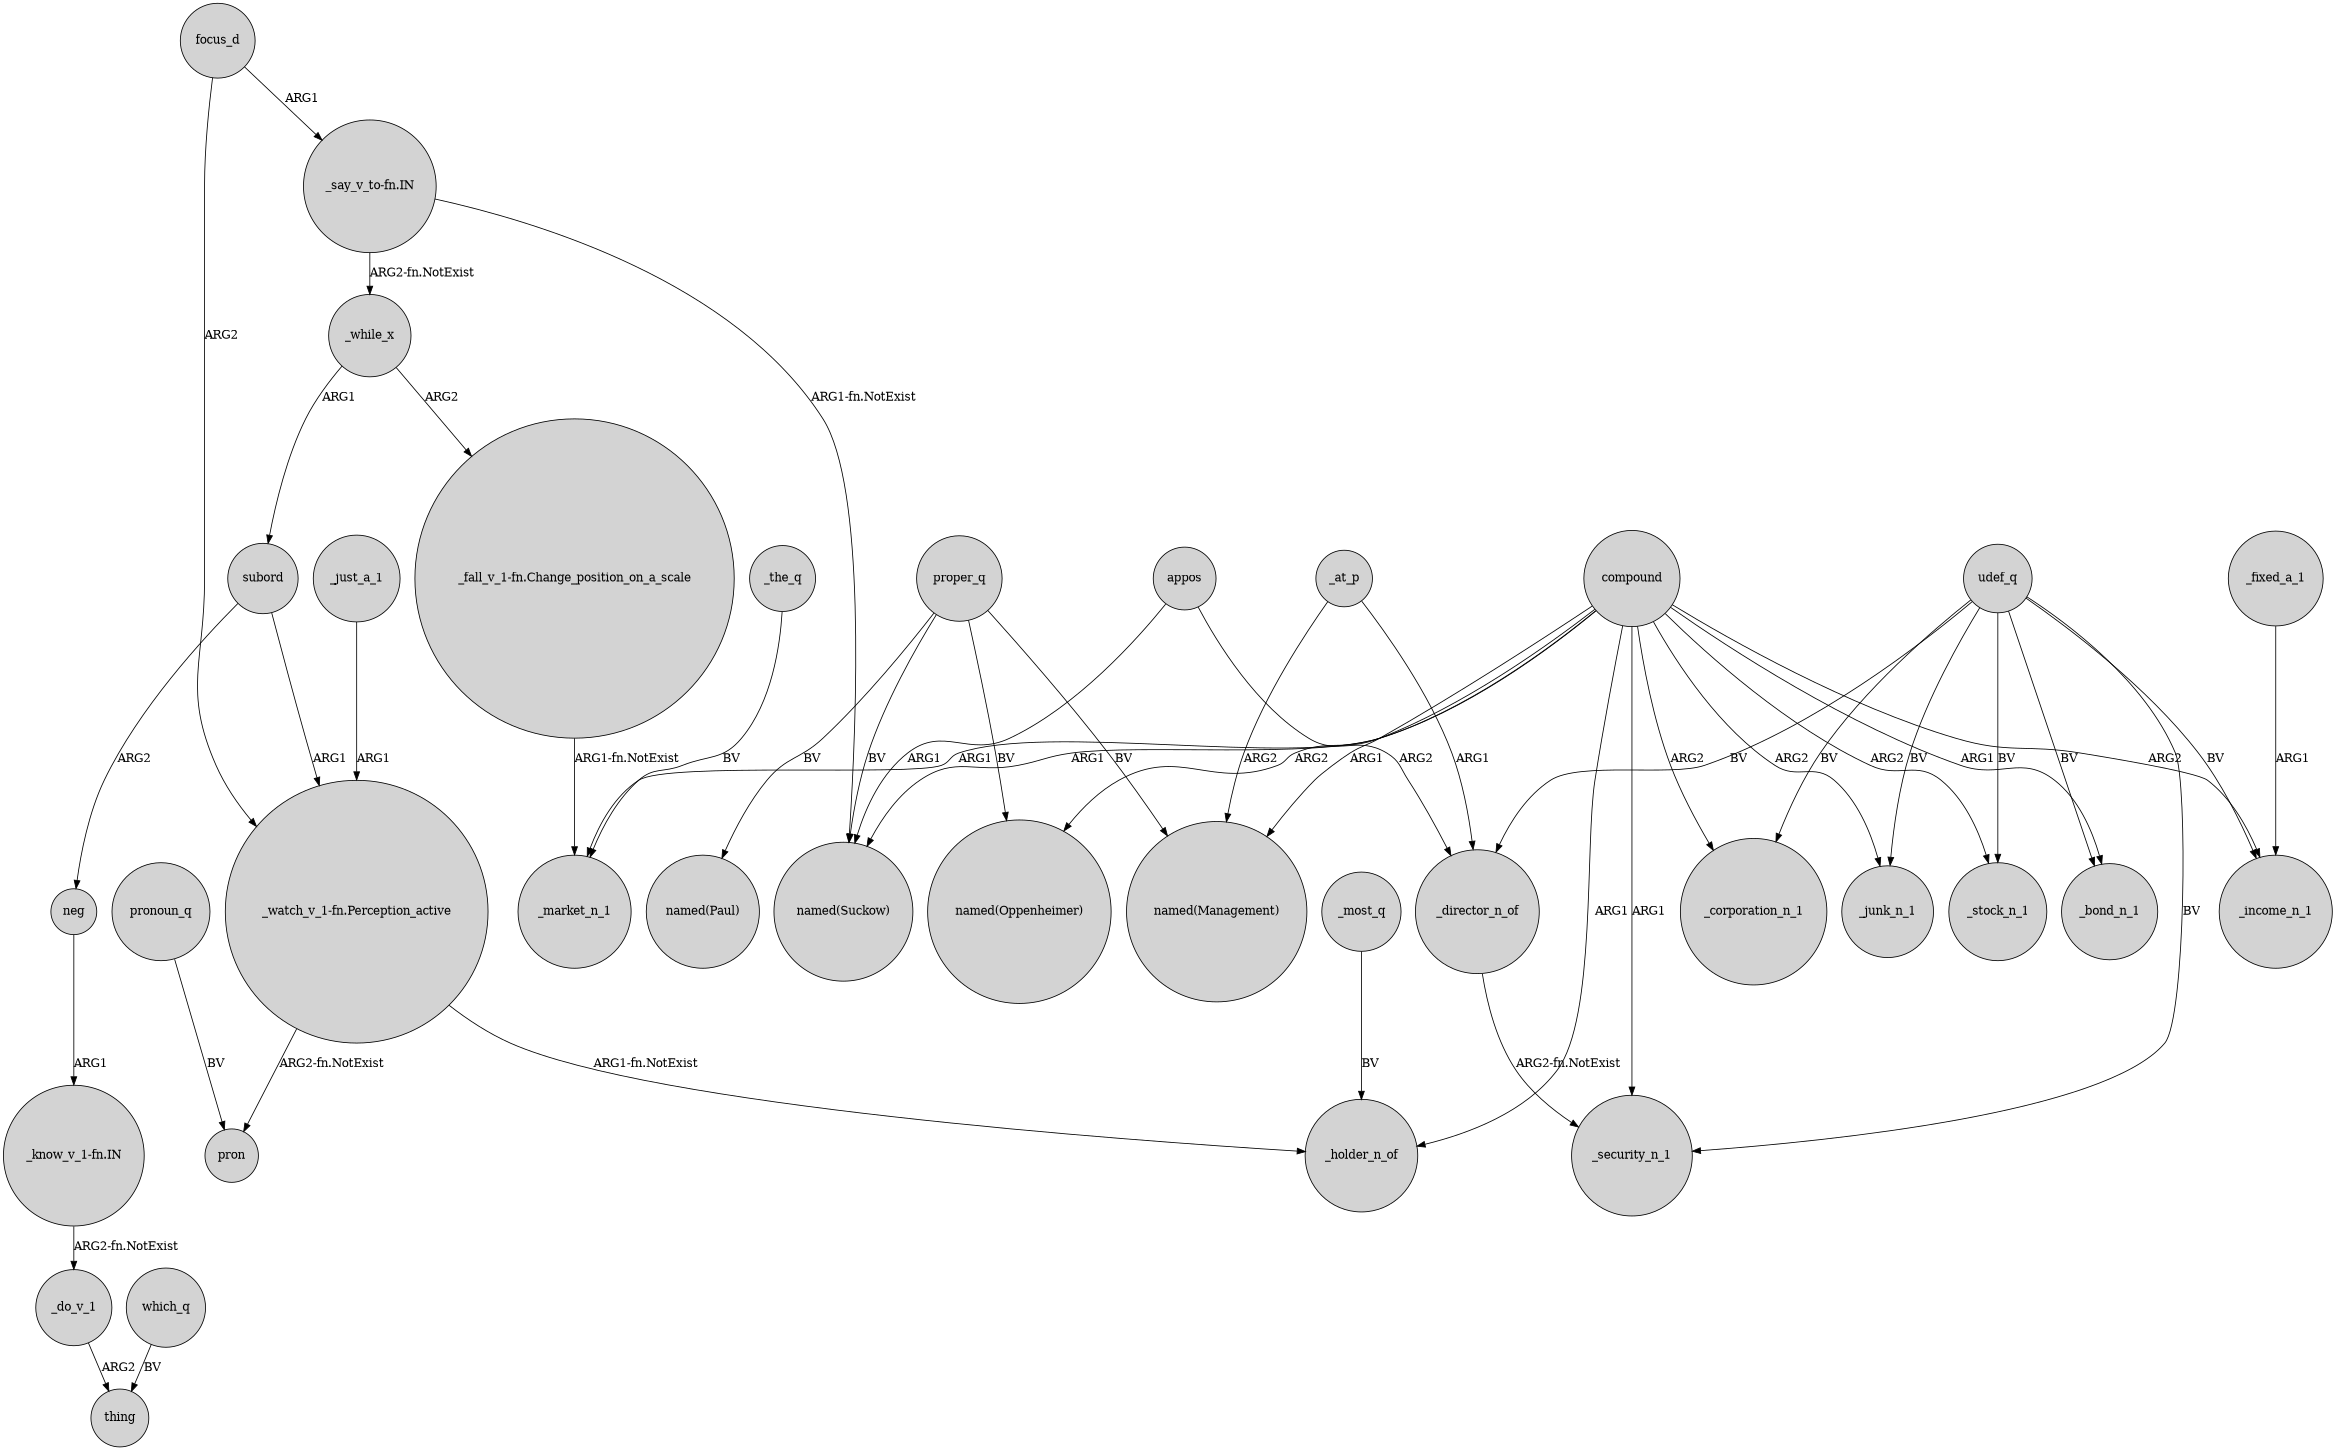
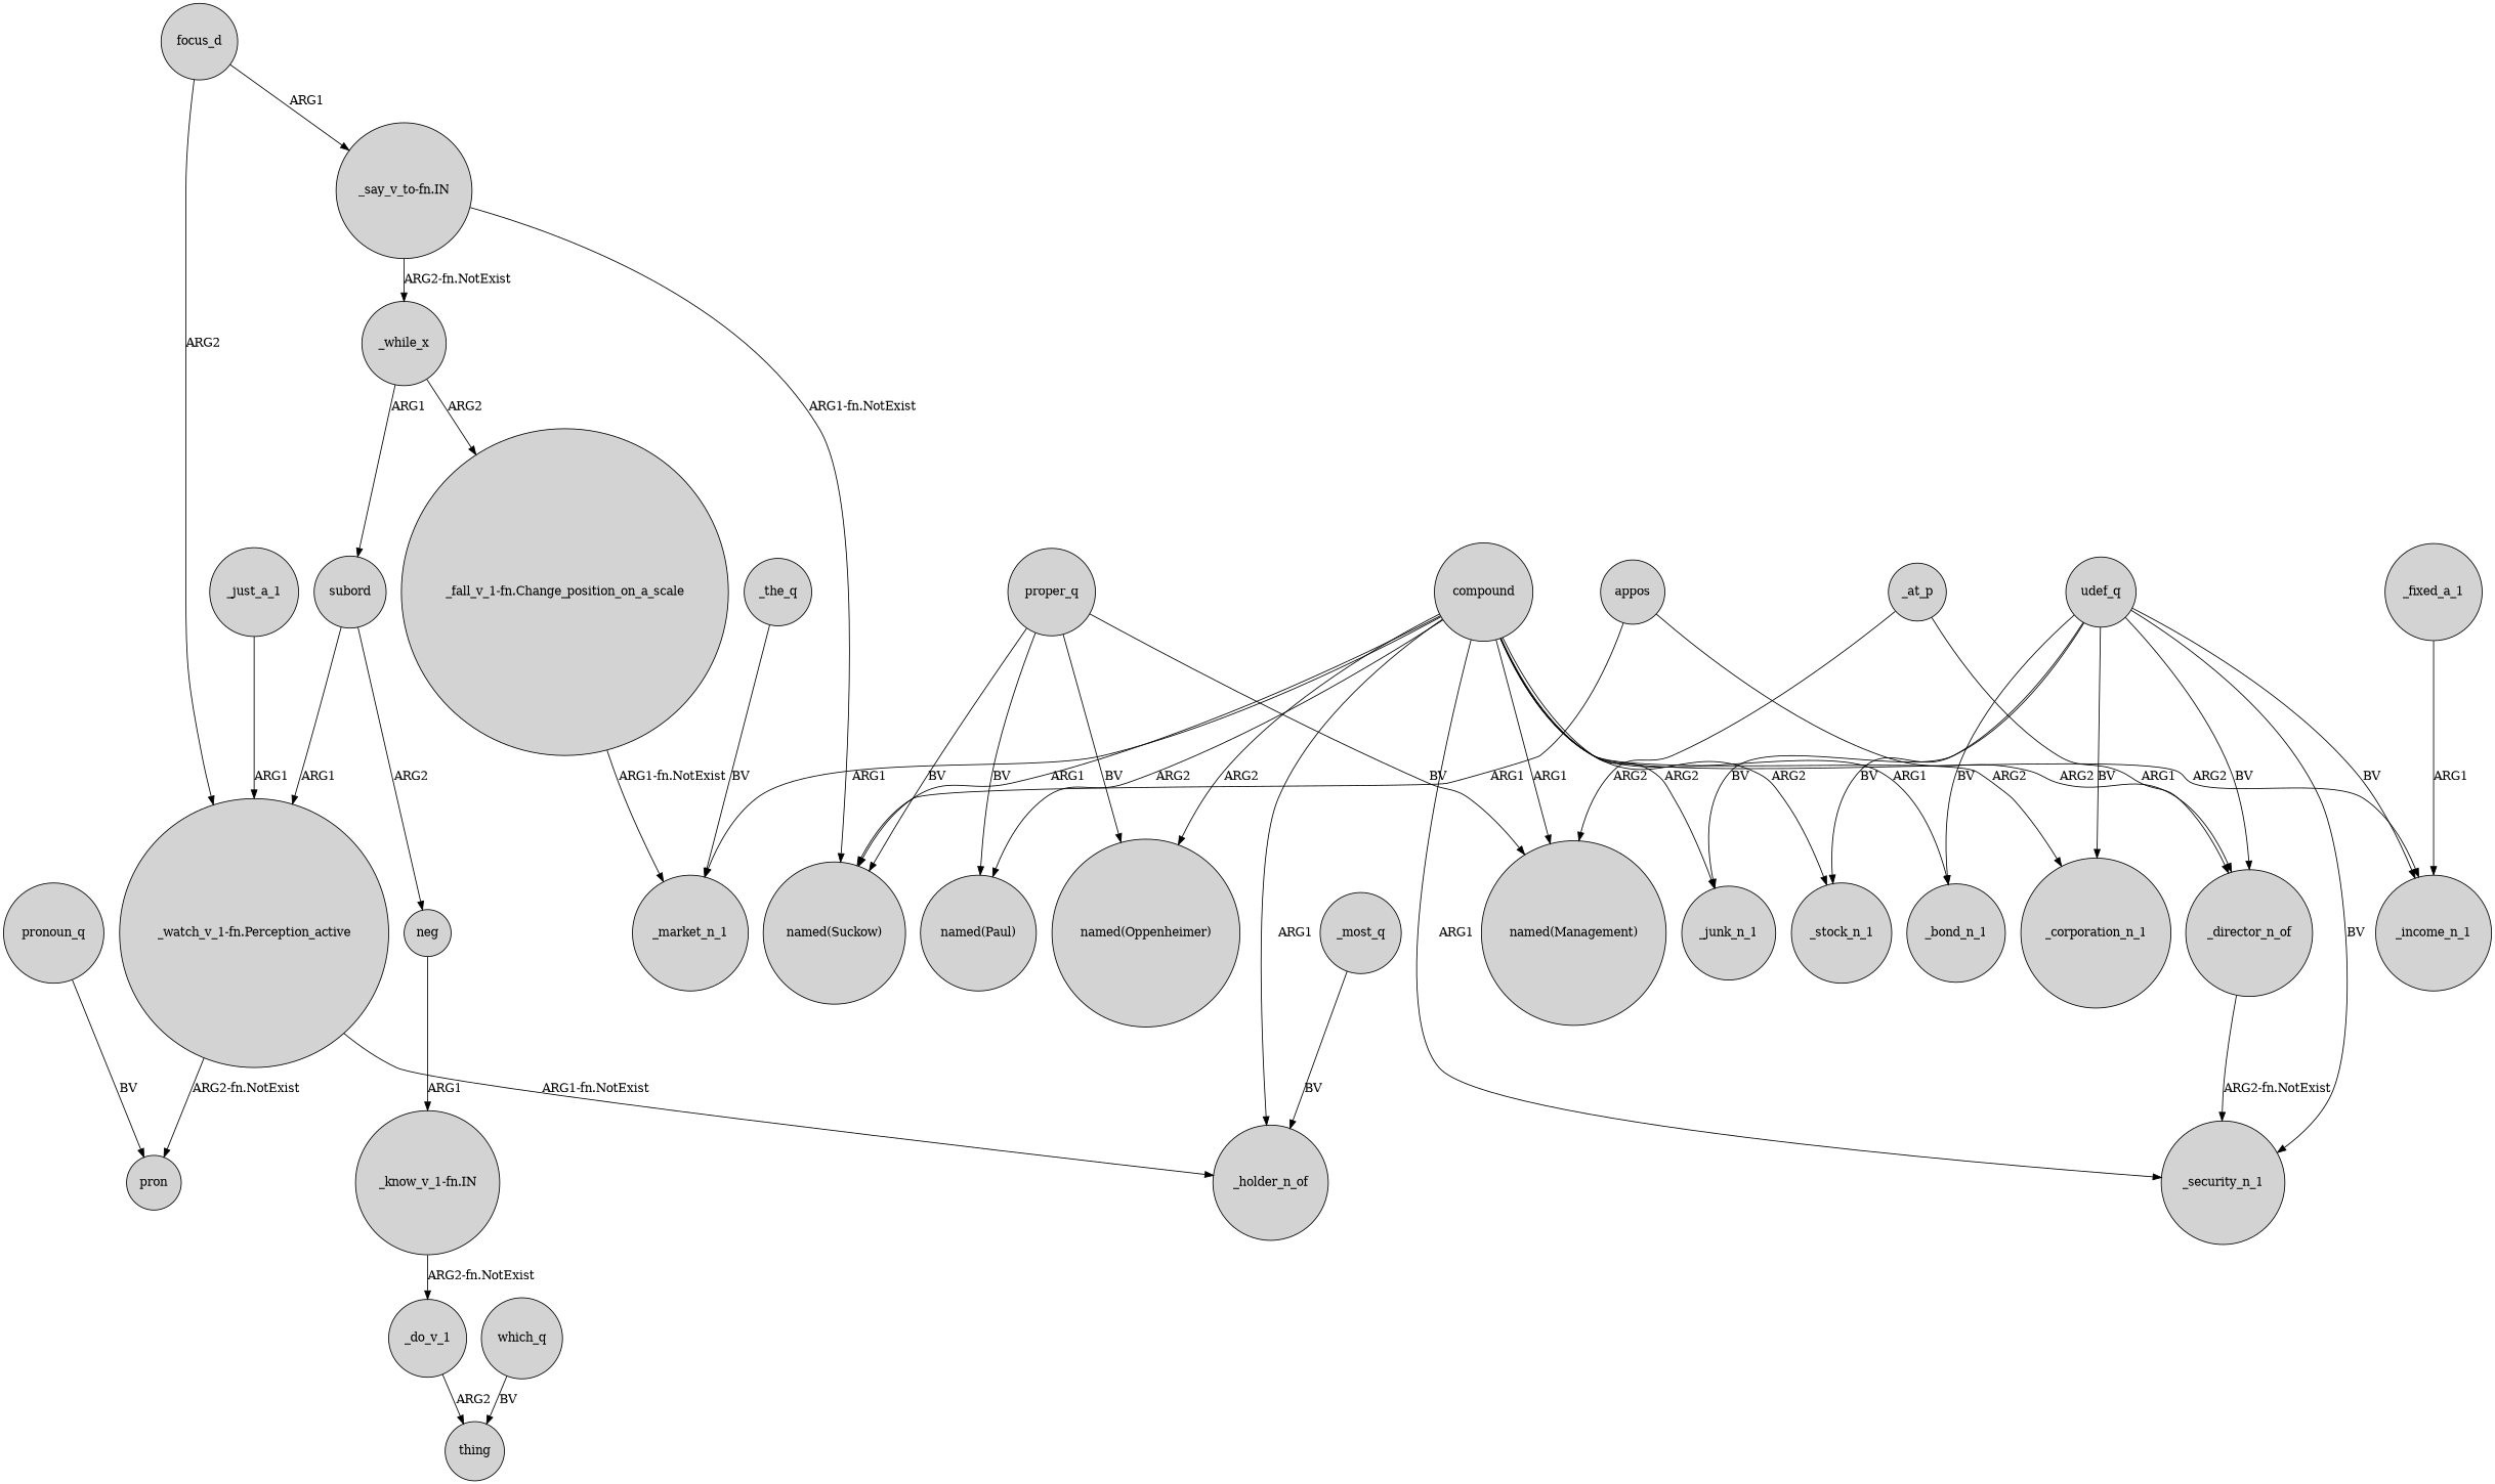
  digraph {
    node [shape=circle style=filled]
    proper_q
    "named(Oppenheimer)"
    "named(Suckow)"
    "named(Management)"
    "named(Paul)"
    compound
    _bond_n_1
    _corporation_n_1
    _junk_n_1
    _holder_n_of
    _security_n_1
    _income_n_1
    _stock_n_1
    _market_n_1
    "_say_v_to-fn.IN"
    _while_x
    subord
    "_fall_v_1-fn.Change_position_on_a_scale"
    "_watch_v_1-fn.Perception_active"
    neg
    pron
    "_know_v_1-fn.IN"
    _at_p
    _director_n_of
    _just_a_1
    udef_q
    pronoun_q
    _do_v_1
    thing
    _most_q
    which_q
    focus_d
    _fixed_a_1
    appos
    _the_q
    proper_q -> "named(Oppenheimer)" [label=BV]
    proper_q -> "named(Suckow)" [label=BV]
    proper_q -> "named(Management)" [label=BV]
    proper_q -> "named(Paul)" [label=BV]
    compound -> "named(Oppenheimer)" [label=ARG2]
    compound -> "named(Suckow)" [label=ARG1]
    compound -> "named(Management)" [label=ARG1]
+   compound -> "named(Paul)" [label=ARG2]
    compound -> _bond_n_1 [label=ARG1]
    compound -> _corporation_n_1 [label=ARG2]
    compound -> _junk_n_1 [label=ARG2]
    compound -> _holder_n_of [label=ARG1]
    compound -> _security_n_1 [label=ARG1]
    compound -> _income_n_1 [label=ARG2]
    compound -> _stock_n_1 [label=ARG2]
    compound -> _market_n_1 [label=ARG1]
    "_say_v_to-fn.IN" -> "named(Suckow)" [label="ARG1-fn.NotExist"]
    "_say_v_to-fn.IN" -> _while_x [label="ARG2-fn.NotExist"]
    _while_x -> subord [label=ARG1]
    _while_x -> "_fall_v_1-fn.Change_position_on_a_scale" [label=ARG2]
    subord -> "_watch_v_1-fn.Perception_active" [label=ARG1]
    subord -> neg [label=ARG2]
    "_fall_v_1-fn.Change_position_on_a_scale" -> _market_n_1 [label="ARG1-fn.NotExist"]
    "_watch_v_1-fn.Perception_active" -> _holder_n_of [label="ARG1-fn.NotExist"]
    "_watch_v_1-fn.Perception_active" -> pron [label="ARG2-fn.NotExist"]
    neg -> "_know_v_1-fn.IN" [label=ARG1]
    "_know_v_1-fn.IN" -> _do_v_1 [label="ARG2-fn.NotExist"]
    _at_p -> "named(Management)" [label=ARG2]
    _at_p -> _director_n_of [label=ARG1]
    _director_n_of -> _security_n_1 [label="ARG2-fn.NotExist"]
    _just_a_1 -> "_watch_v_1-fn.Perception_active" [label=ARG1]
    udef_q -> _bond_n_1 [label=BV]
    udef_q -> _corporation_n_1 [label=BV]
    udef_q -> _junk_n_1 [label=BV]
    udef_q -> _security_n_1 [label=BV]
    udef_q -> _income_n_1 [label=BV]
    udef_q -> _stock_n_1 [label=BV]
    udef_q -> _director_n_of [label=BV]
    pronoun_q -> pron [label=BV]
    _do_v_1 -> thing [label=ARG2]
    _most_q -> _holder_n_of [label=BV]
    which_q -> thing [label=BV]
    focus_d -> "_say_v_to-fn.IN" [label=ARG1]
    focus_d -> "_watch_v_1-fn.Perception_active" [label=ARG2]
    _fixed_a_1 -> _income_n_1 [label=ARG1]
    appos -> "named(Suckow)" [label=ARG1]
    appos -> _director_n_of [label=ARG2]
    _the_q -> _market_n_1 [label=BV]
  }
